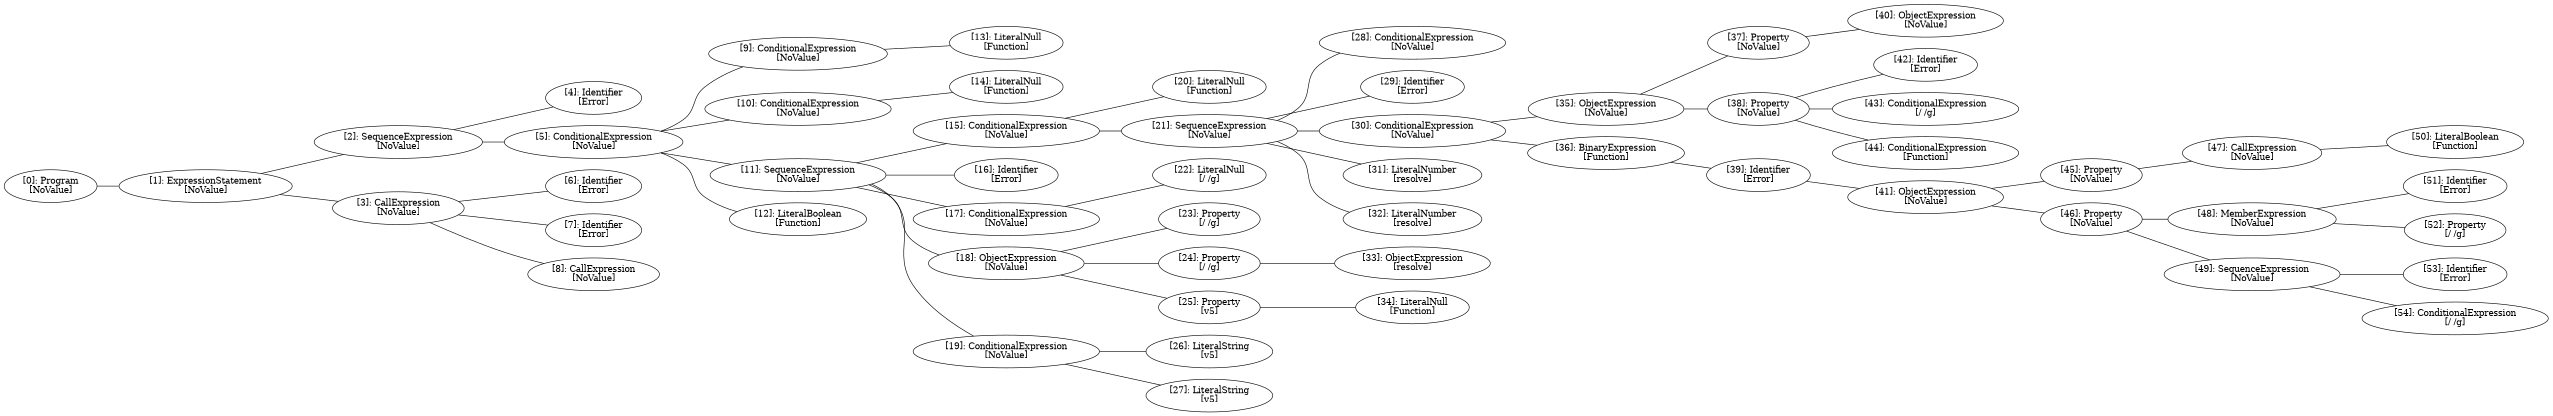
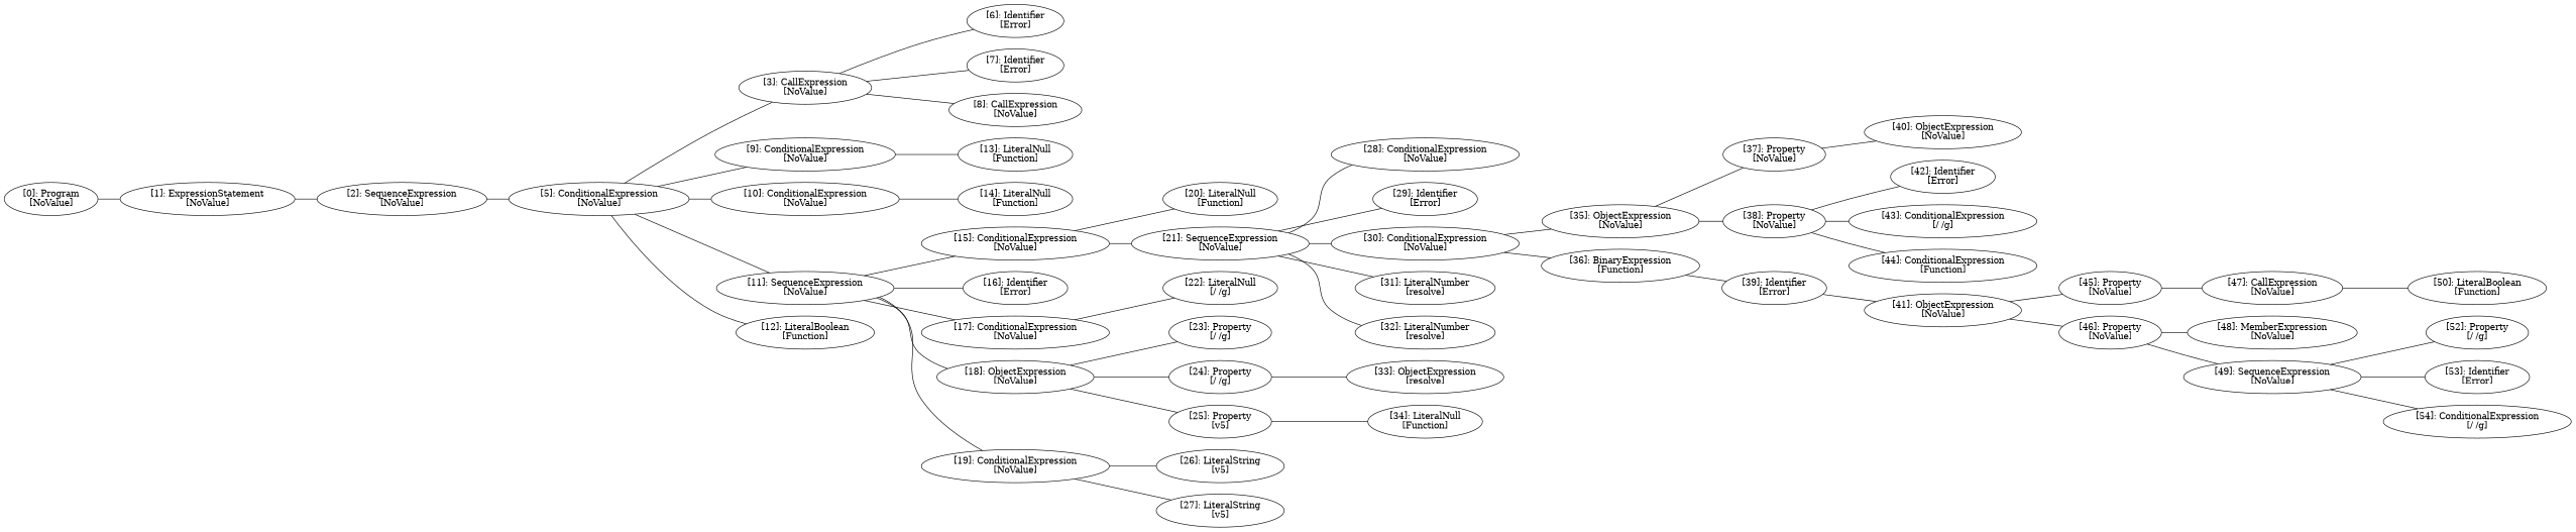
  graph {
    rankdir=LR
    n1 [label="[0]: Program\n[NoValue]"]
    n2 [label="[1]: ExpressionStatement\n[NoValue]"]
    n3 [label="[2]: SequenceExpression\n[NoValue]"]
    n4 [label="[3]: CallExpression\n[NoValue]"]
-   n5 [label="[4]: Identifier\n[Error]"]
    n6 [label="[5]: ConditionalExpression\n[NoValue]"]
    n7 [label="[6]: Identifier\n[Error]"]
    n8 [label="[7]: Identifier\n[Error]"]
    n9 [label="[8]: CallExpression\n[NoValue]"]
    n10 [label="[9]: ConditionalExpression\n[NoValue]"]
    n11 [label="[10]: ConditionalExpression\n[NoValue]"]
    n12 [label="[11]: SequenceExpression\n[NoValue]"]
    n13 [label="[12]: LiteralBoolean\n[Function]"]
    n14 [label="[13]: LiteralNull\n[Function]"]
    n15 [label="[14]: LiteralNull\n[Function]"]
    n16 [label="[15]: ConditionalExpression\n[NoValue]"]
    n17 [label="[16]: Identifier\n[Error]"]
    n18 [label="[17]: ConditionalExpression\n[NoValue]"]
    n19 [label="[18]: ObjectExpression\n[NoValue]"]
    n20 [label="[19]: ConditionalExpression\n[NoValue]"]
    n21 [label="[20]: LiteralNull\n[Function]"]
    n22 [label="[21]: SequenceExpression\n[NoValue]"]
    n23 [label="[22]: LiteralNull\n[/ /g]"]
    n24 [label="[23]: Property\n[/ /g]"]
    n25 [label="[24]: Property\n[/ /g]"]
    n26 [label="[25]: Property\n[v5]"]
    n27 [label="[26]: LiteralString\n[v5]"]
    n28 [label="[27]: LiteralString\n[v5]"]
    n29 [label="[28]: ConditionalExpression\n[NoValue]"]
    n30 [label="[29]: Identifier\n[Error]"]
    n31 [label="[30]: ConditionalExpression\n[NoValue]"]
    n32 [label="[31]: LiteralNumber\n[resolve]"]
    n33 [label="[32]: LiteralNumber\n[resolve]"]
    n34 [label="[33]: ObjectExpression\n[resolve]"]
    n35 [label="[34]: LiteralNull\n[Function]"]
    n36 [label="[35]: ObjectExpression\n[NoValue]"]
    n37 [label="[36]: BinaryExpression\n[Function]"]
    n38 [label="[37]: Property\n[NoValue]"]
    n39 [label="[38]: Property\n[NoValue]"]
    n40 [label="[39]: Identifier\n[Error]"]
    n41 [label="[40]: ObjectExpression\n[NoValue]"]
    n42 [label="[42]: Identifier\n[Error]"]
    n43 [label="[43]: ConditionalExpression\n[/ /g]"]
    n44 [label="[44]: ConditionalExpression\n[Function]"]
    n45 [label="[41]: ObjectExpression\n[NoValue]"]
    n46 [label="[45]: Property\n[NoValue]"]
    n47 [label="[46]: Property\n[NoValue]"]
    n48 [label="[47]: CallExpression\n[NoValue]"]
    n49 [label="[48]: MemberExpression\n[NoValue]"]
    n50 [label="[49]: SequenceExpression\n[NoValue]"]
    n51 [label="[50]: LiteralBoolean\n[Function]"]
-   n52 [label="[51]: Identifier\n[Error]"]
    n53 [label="[52]: Property\n[/ /g]"]
    n54 [label="[53]: Identifier\n[Error]"]
    n55 [label="[54]: ConditionalExpression\n[/ /g]"]
    n1 -- n2
    n2 -- n3
-   n2 -- n4
-   n3 -- n5
+   n6 -- n4
    n3 -- n6
    n4 -- n7
    n4 -- n8
    n4 -- n9
    n6 -- n10
    n6 -- n11
    n6 -- n12
    n6 -- n13
    n10 -- n14
    n11 -- n15
    n12 -- n16
    n12 -- n17
    n12 -- n18
    n12 -- n19
    n12 -- n20
    n16 -- n21
    n16 -- n22
    n18 -- n23
    n19 -- n24
    n19 -- n25
    n19 -- n26
    n20 -- n27
    n20 -- n28
    n22 -- n29
    n22 -- n30
    n22 -- n31
    n22 -- n32
    n22 -- n33
    n25 -- n34
    n26 -- n35
    n31 -- n36
    n31 -- n37
    n36 -- n38
    n36 -- n39
    n37 -- n40
    n38 -- n41
    n39 -- n42
    n39 -- n43
    n39 -- n44
    n40 -- n45
    n45 -- n46
    n45 -- n47
    n46 -- n48
    n47 -- n49
    n47 -- n50
    n48 -- n51
-   n49 -- n52
-   n49 -- n53
+   n50 -- n53
    n50 -- n54
    n50 -- n55
  }
